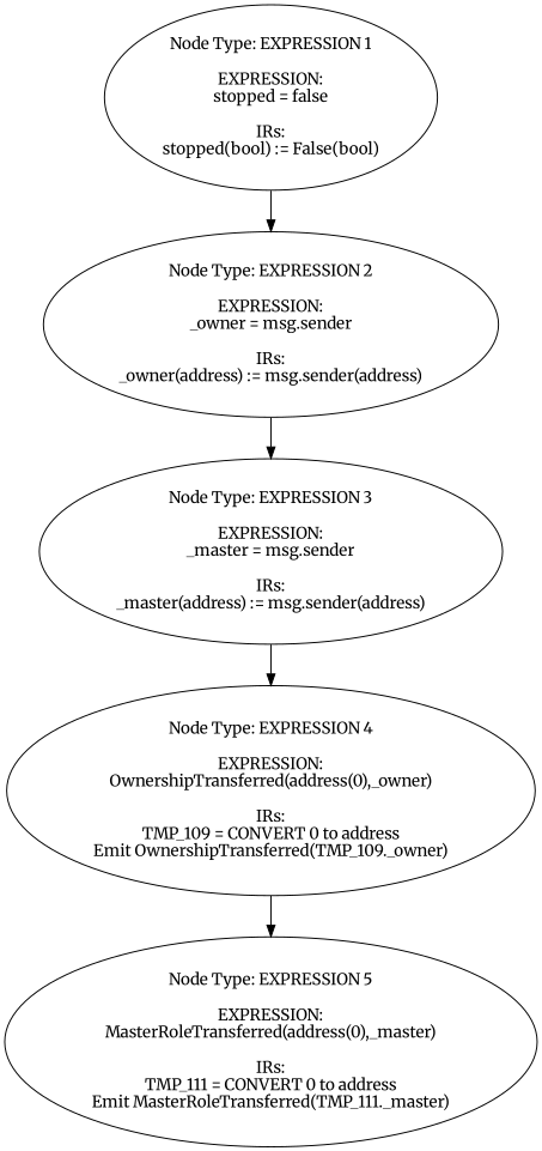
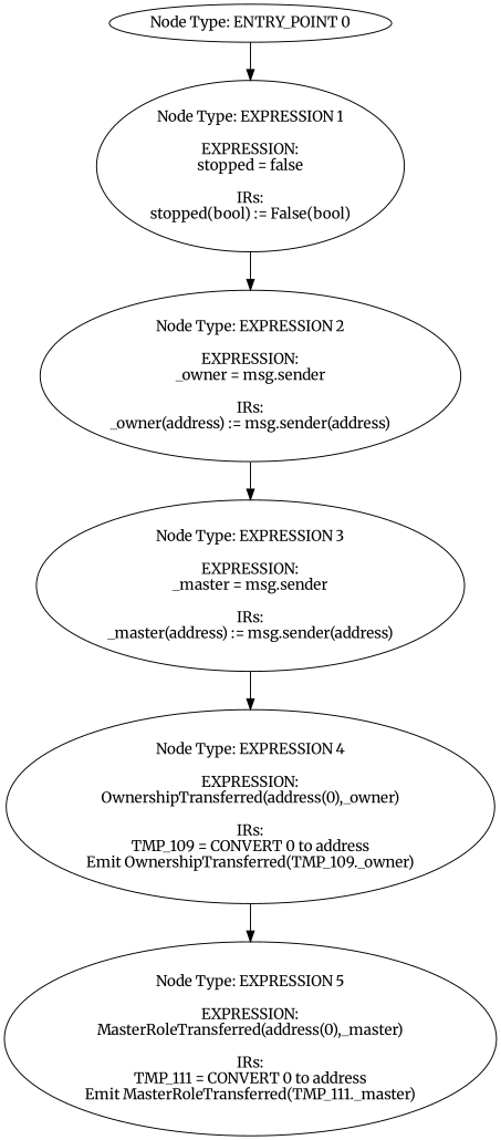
  digraph {
    fontname=Merriweather
    node [fontname=Merriweather]
    edge [fontname=Merriweather]
+   n1 [label="Node Type: ENTRY_POINT 0\n"]
    n2 [label="Node Type: EXPRESSION 1\n\nEXPRESSION:\nstopped = false\n\nIRs:\nstopped(bool) := False(bool)"]
    n3 [label="Node Type: EXPRESSION 2\n\nEXPRESSION:\n_owner = msg.sender\n\nIRs:\n_owner(address) := msg.sender(address)"]
    n4 [label="Node Type: EXPRESSION 3\n\nEXPRESSION:\n_master = msg.sender\n\nIRs:\n_master(address) := msg.sender(address)"]
    n5 [label="Node Type: EXPRESSION 4\n\nEXPRESSION:\nOwnershipTransferred(address(0),_owner)\n\nIRs:\nTMP_109 = CONVERT 0 to address\nEmit OwnershipTransferred(TMP_109._owner)"]
    n6 [label="Node Type: EXPRESSION 5\n\nEXPRESSION:\nMasterRoleTransferred(address(0),_master)\n\nIRs:\nTMP_111 = CONVERT 0 to address\nEmit MasterRoleTransferred(TMP_111._master)"]
+   n1 -> n2
    n2 -> n3
    n3 -> n4
    n4 -> n5
    n5 -> n6
  }
